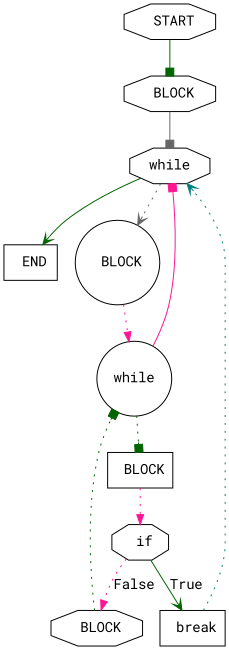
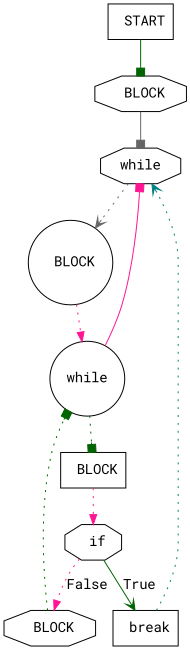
  digraph {
    fontname="Roboto Mono"
    node [fontname="Roboto Mono" shape=octagon]
    edge [arrowhead=box color=darkgreen fontname="Roboto Mono" style=dotted]
-   n1 [label=" START"]
+   n1 [label=" START" shape=box]
    n2 [label=" BLOCK"]
    n3 [label=while]
-   n4 [label=" END" shape=box]
    n5 [label=" BLOCK" shape=circle]
    n6 [label=while shape=circle]
    n7 [label=" BLOCK" shape=box]
    n8 [label=" if"]
    n9 [label=" break" shape=box]
    n10 [label=" BLOCK"]
    n1 -> n2 [style=solid]
    n2 -> n3 [color=gray40 style=solid]
-   n3 -> n4 [arrowhead=vee style=solid]
    n3 -> n5 [arrowhead=vee color=gray40]
    n5 -> n6 [arrowhead=normal color=deeppink]
    n6 -> n3 [color=deeppink style=solid]
    n6 -> n7
    n7 -> n8 [arrowhead=normal color=deeppink]
    n8 -> n9 [arrowhead=vee label=True style=solid]
    n8 -> n10 [arrowhead=normal color=deeppink label=False]
    n9 -> n3 [arrowhead=vee color=teal]
    n10 -> n6
  }
